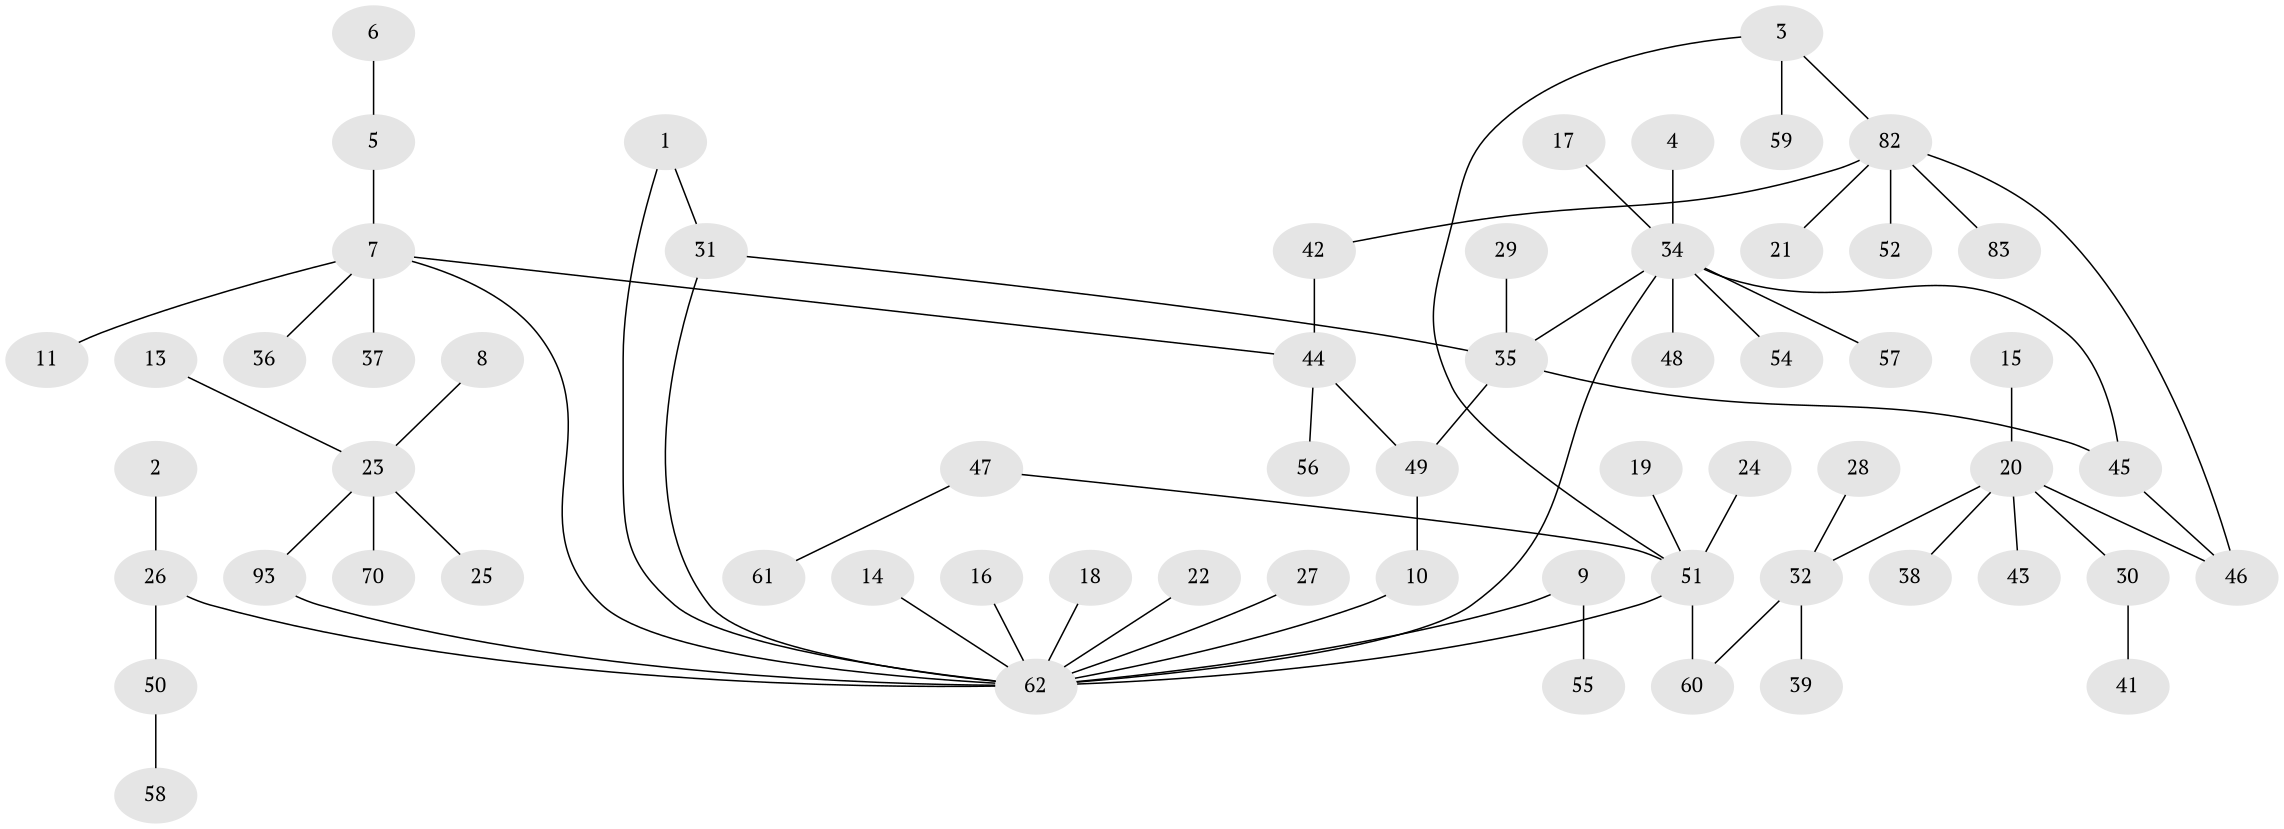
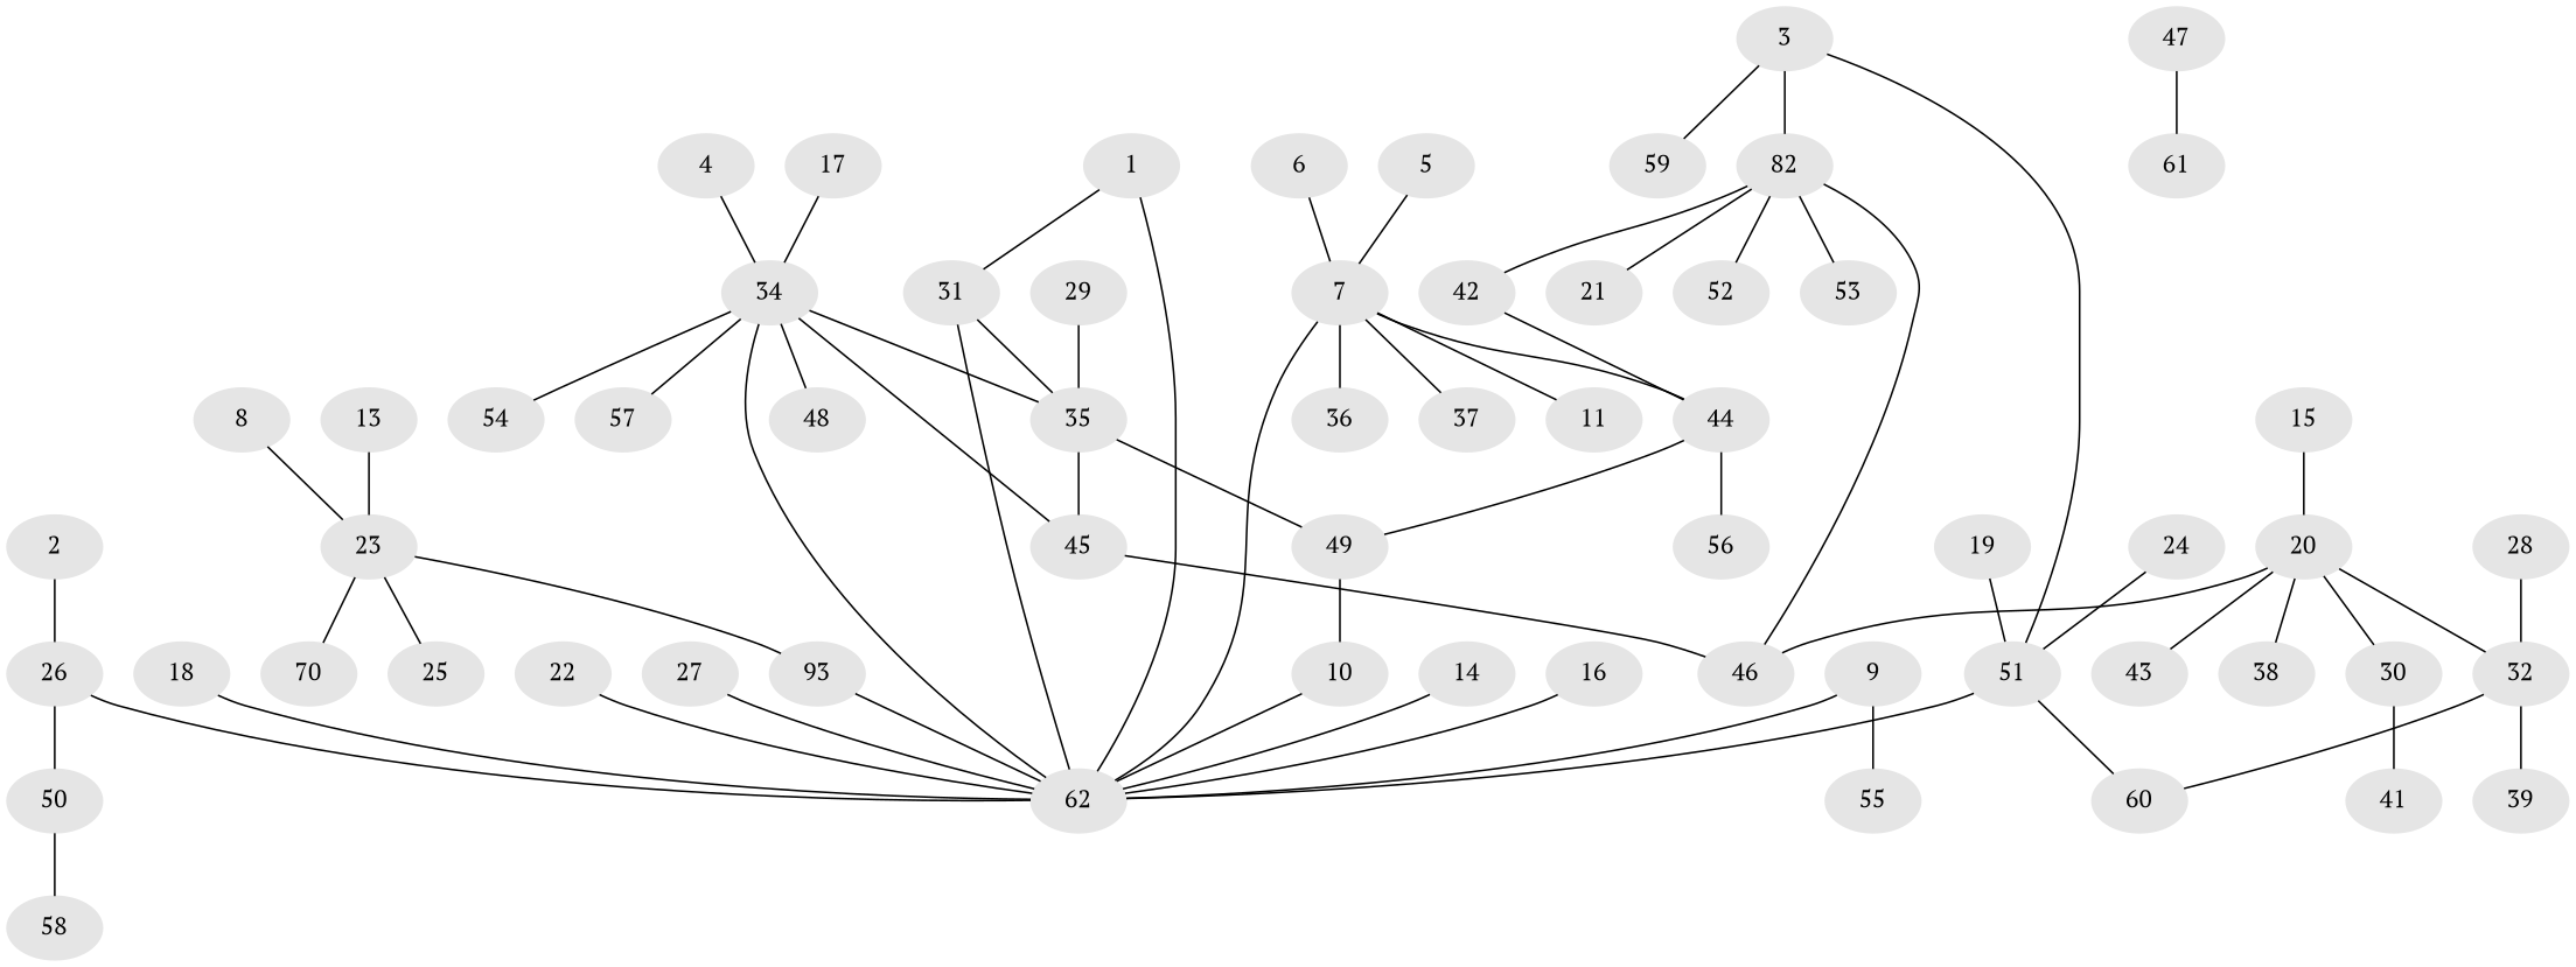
  graph {
    fontname="PT Serif"
    node [color=gray90 fontname="PT Serif" style=filled]
    edge [fontname="PT Serif" weight=1.0]
    1
    31
    62
    35
    2
    26
    50
    n8 [label=82]
    3
    51
    59
    21
    42
    46
    52
-   53 [label=83]
+   53
    60
    4
    34
    45
    48
    54
    57
    5
    7
    11
    36
    37
    44
    6
    49
    56
    8
    23
    25
    n36 [label=93]
    n37 [label=70]
    9
    55
    10
    13
    14
    15
    20
    30
    32
    38
    43
    16
    17
    18
    19
    41
    39
    22
    24
    58
    27
    28
    29
    47
    61
    1 -- 31
    1 -- 62
    31 -- 62
    31 -- 35
    35 -- 45
    35 -- 49
    2 -- 26
    26 -- 62
    26 -- 50
    50 -- 58
    n8 -- 21
    n8 -- 42
    n8 -- 46
    n8 -- 52
    n8 -- 53
    3 -- n8
    3 -- 51
    3 -- 59
    51 -- 62
    51 -- 60
    42 -- 44
    4 -- 34
    34 -- 62
    34 -- 35
    34 -- 45
    34 -- 48
    34 -- 54
    34 -- 57
    45 -- 46
    5 -- 7
    7 -- 62
    7 -- 11
    7 -- 36
    7 -- 37
    7 -- 44
    44 -- 49
    44 -- 56
-   6 -- 5
+   6 -- 7
    49 -- 10
    8 -- 23
    23 -- 25
    23 -- n36
    23 -- n37
    n36 -- 62
    9 -- 62
    9 -- 55
    10 -- 62
    13 -- 23
    14 -- 62
    15 -- 20
    20 -- 46
    20 -- 30
    20 -- 32
    20 -- 38
    20 -- 43
    30 -- 41
    32 -- 60
    32 -- 39
    16 -- 62
    17 -- 34
    18 -- 62
    19 -- 51
    22 -- 62
    24 -- 51
    27 -- 62
    28 -- 32
    29 -- 35
-   47 -- 51
    47 -- 61
  }
